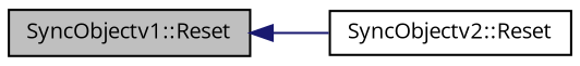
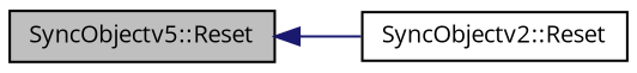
  digraph {
    rankdir=LR
    fontname="Open Sans"
    node [color=black fontname="Open Sans" fontsize=10 shape=record]
-   n1 [fillcolor=grey75 fontcolor=black height=0.2 label="SyncObjectv1::Reset" style=filled width=0.4]
+   n1 [fillcolor=grey75 fontcolor=black height=0.2 label="SyncObjectv5::Reset" style=filled width=0.4]
    n2 [height=0.2 label="SyncObjectv2::Reset" width=0.4]
    n1 -> n2 [color=midnightblue dir=back fontname="Open Sans" fontsize=10 labelfontname=FreeSans labelfontsize=10 style=solid]
  }
